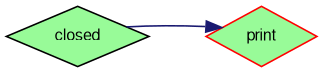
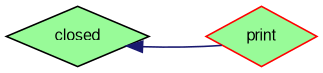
  digraph {
    rankdir=LR
    node [fillcolor=palegreen fontname=FreeSans fontsize=10 shape=diamond style=filled]
    n1 [color=black fontcolor=black height=0.2 label=closed width=0.4]
    n2 [color=red height=0.2 label=print width=0.4]
-   n2 -> n1 [color=midnightblue dir=back fontname=FreeSans fontsize=10 labelfontname=FreeSans labelfontsize=10 style=solid]
+   n1 -> n2 [color=midnightblue dir=back fontname=FreeSans fontsize=10 labelfontname=FreeSans labelfontsize=10 style=solid]
  }
